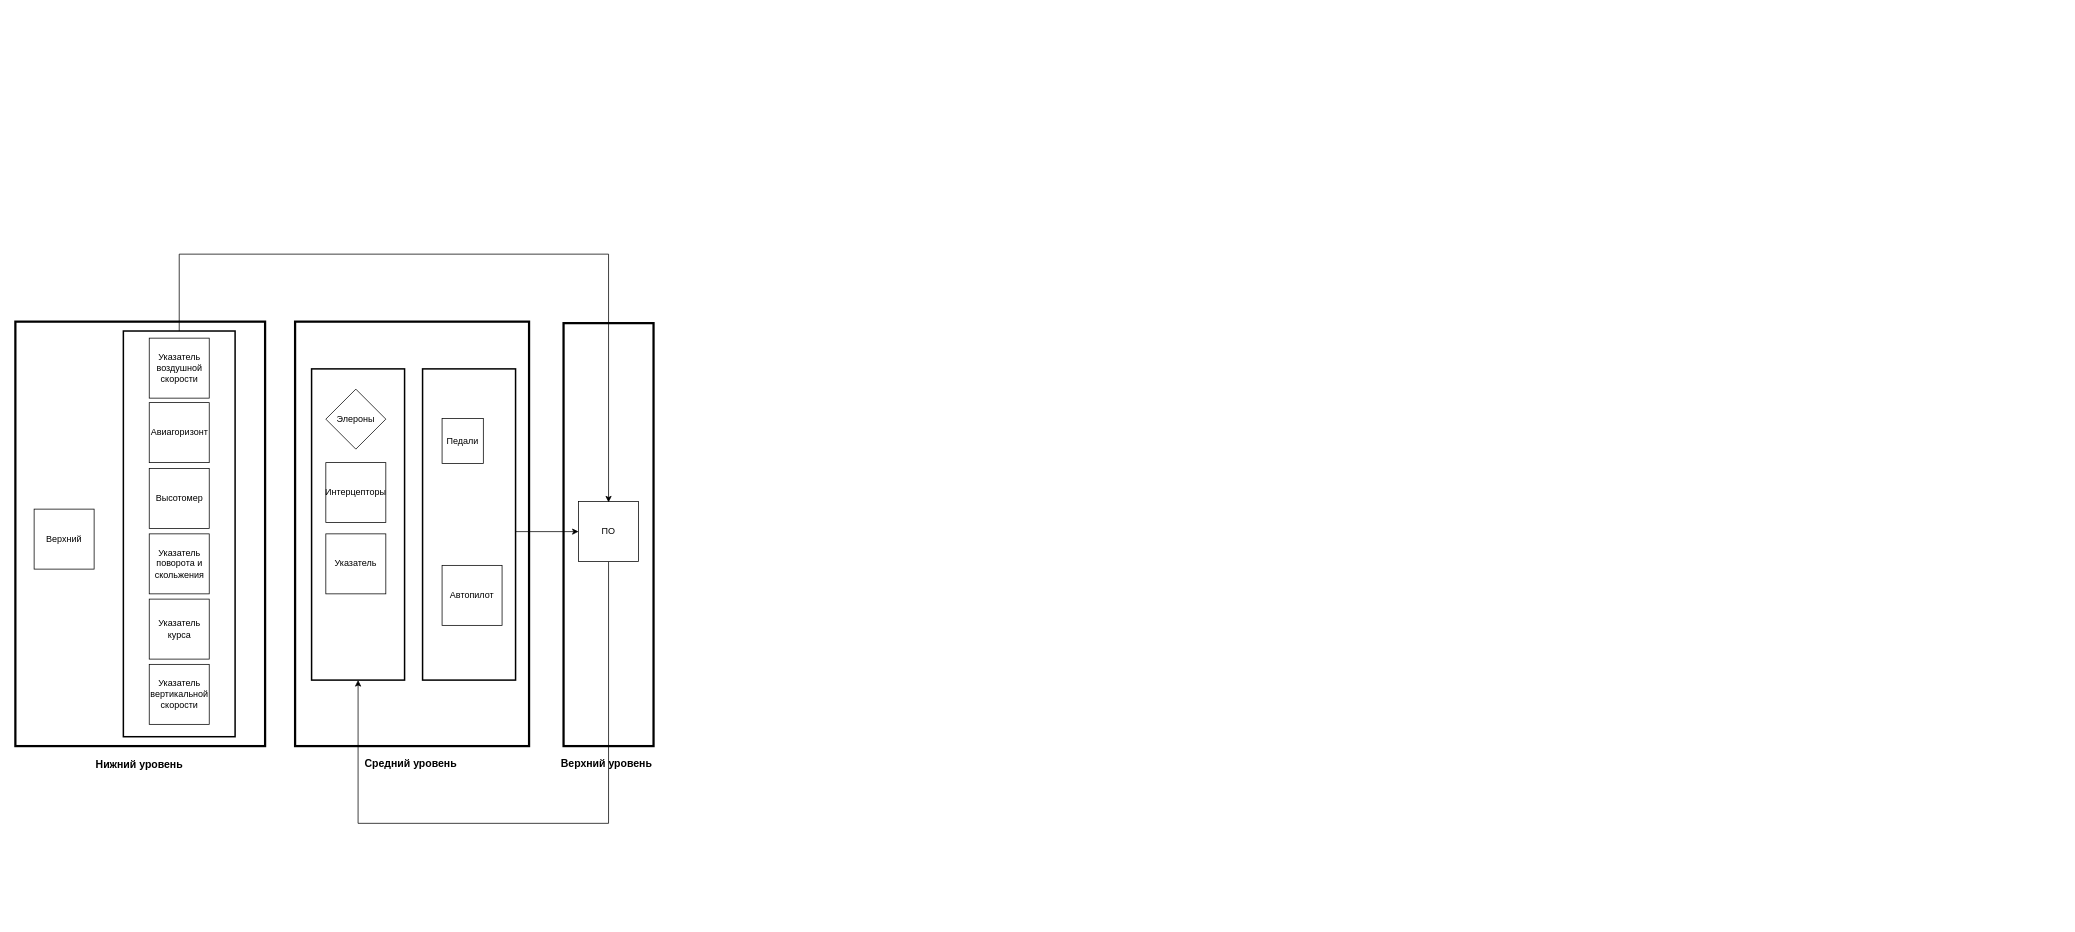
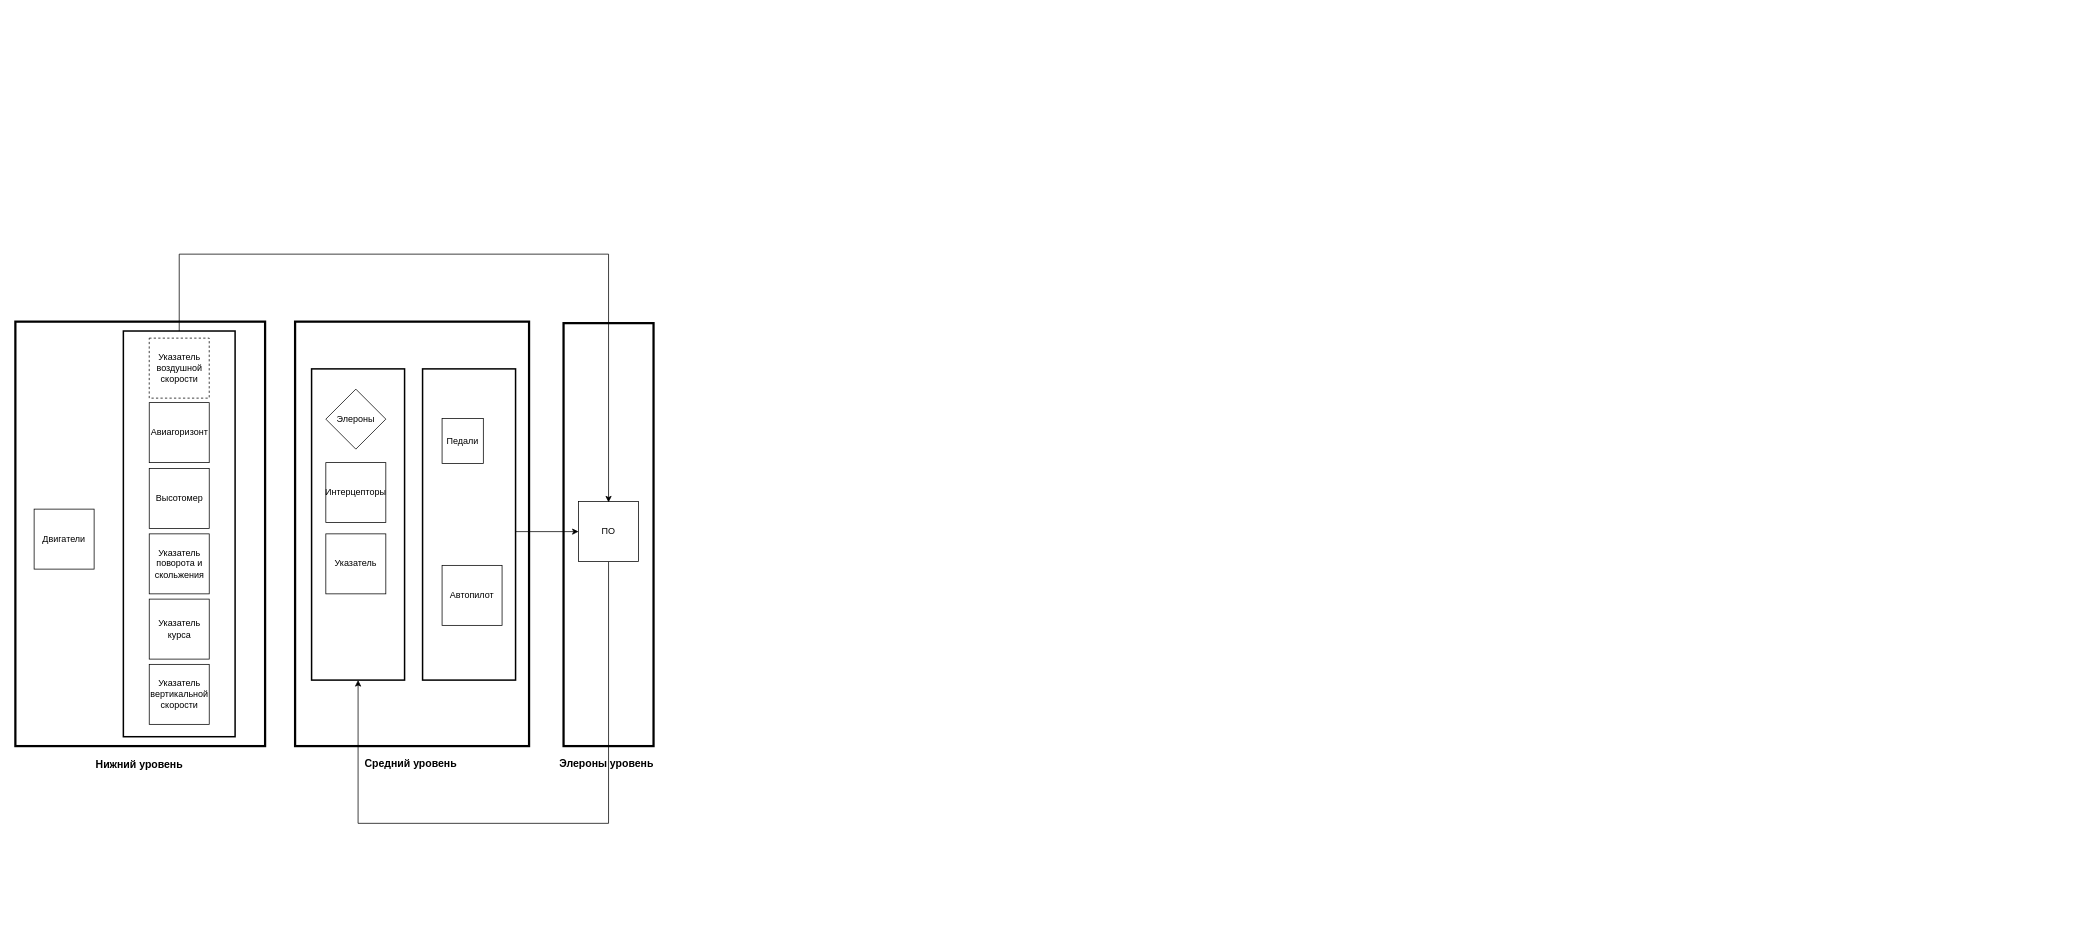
  <mxCell id="0" />
  <mxCell id="1" parent="0" />
  <mxCell id="2" value="" style="rounded=0;whiteSpace=wrap;html=1;strokeWidth=3;" vertex="1" parent="1"><mxGeometry x="751" y="430" width="120" height="564" as="geometry" /></mxCell>
  <mxCell id="3" value="" style="rounded=0;whiteSpace=wrap;html=1;strokeWidth=3;" vertex="1" parent="1"><mxGeometry x="393" y="428" width="312" height="566" as="geometry" /></mxCell>
  <mxCell id="4" style="edgeStyle=orthogonalEdgeStyle;rounded=0;orthogonalLoop=1;jettySize=auto;html=1;" edge="1" parent="1" source="5" target="16"><mxGeometry relative="1" as="geometry"><Array as="points"><mxPoint x="706" y="708" /><mxPoint x="706" y="708" /></Array></mxGeometry></mxCell>
  <mxCell id="5" value="" style="rounded=0;whiteSpace=wrap;html=1;strokeWidth=2;" vertex="1" parent="1"><mxGeometry x="563" y="491" width="124" height="415" as="geometry" /></mxCell>
  <mxCell id="6" value="" style="rounded=0;whiteSpace=wrap;html=1;strokeWidth=2;" vertex="1" parent="1"><mxGeometry x="415" y="491" width="124" height="415" as="geometry" /></mxCell>
  <mxCell id="7" value="" style="rounded=0;whiteSpace=wrap;html=1;strokeWidth=3;" vertex="1" parent="1"><mxGeometry x="20" y="428" width="333" height="566" as="geometry" /></mxCell>
  <mxCell id="8" value="" style="shape=image;verticalLabelPosition=bottom;labelBackgroundColor=default;verticalAlign=top;aspect=fixed;imageAspect=0;image=https://www.osp.ru/FileStorage/ARTICLE/Otkrytye_sistemy._SUBD/2014-11/09_14/13166970/Otkrytye_sistemy._SUBD_3_(829).png;" vertex="1" parent="1"><mxGeometry x="1963" y="61" width="782" height="958" as="geometry" /></mxCell>
  <mxCell id="9" value="" style="shape=image;verticalLabelPosition=bottom;labelBackgroundColor=default;verticalAlign=top;aspect=fixed;imageAspect=0;image=https://fips.edrid.ru/images/rid/dc/98/d5/d47a66015aebc753b0bd2beabf5d92ce.jpg;" vertex="1" parent="1"><mxGeometry x="1118" y="20" width="849" height="1200" as="geometry" /></mxCell>
  <mxCell id="10" value="&lt;font style=&quot;font-size: 14px;&quot;&gt;&lt;b&gt;Нижний уровень&lt;/b&gt;&lt;/font&gt;" style="text;html=1;align=center;verticalAlign=middle;resizable=0;points=[];autosize=1;strokeColor=none;fillColor=none;strokeWidth=2;" vertex="1" parent="1"><mxGeometry x="118" y="1004" width="134" height="29" as="geometry" /></mxCell>
  <mxCell id="11" value="&lt;font style=&quot;font-size: 14px;&quot;&gt;&lt;b&gt;Средний уровень&lt;/b&gt;&lt;/font&gt;" style="text;html=1;align=center;verticalAlign=middle;resizable=0;points=[];autosize=1;strokeColor=none;fillColor=none;" vertex="1" parent="1"><mxGeometry x="476" y="1002" width="141" height="29" as="geometry" /></mxCell>
- <mxCell id="12" value="&lt;font style=&quot;font-size: 14px;&quot;&gt;&lt;b&gt;Верхний уровень&lt;/b&gt;&lt;/font&gt;" style="text;html=1;align=center;verticalAlign=middle;resizable=0;points=[];autosize=1;strokeColor=none;fillColor=none;" vertex="1" parent="1"><mxGeometry x="738" y="1002" width="140" height="29" as="geometry" /></mxCell>
+ <mxCell id="12" value="&lt;font style=&quot;font-size: 14px;&quot;&gt;&lt;b&gt;Элероны уровень&lt;/b&gt;&lt;/font&gt;" style="text;html=1;align=center;verticalAlign=middle;resizable=0;points=[];autosize=1;strokeColor=none;fillColor=none;" vertex="1" parent="1"><mxGeometry x="738" y="1002" width="140" height="29" as="geometry" /></mxCell>
  <mxCell id="13" value="Элероны" style="rhombus;whiteSpace=wrap;html=1;aspect=fixed;" vertex="1" parent="1"><mxGeometry x="434" y="518" width="80" height="80" as="geometry" /></mxCell>
  <mxCell id="14" value="Интерцепторы" style="whiteSpace=wrap;html=1;aspect=fixed;" vertex="1" parent="1"><mxGeometry x="434" y="616" width="80" height="80" as="geometry" /></mxCell>
  <mxCell id="15" style="edgeStyle=orthogonalEdgeStyle;rounded=0;orthogonalLoop=1;jettySize=auto;html=1;entryX=0.5;entryY=1;entryDx=0;entryDy=0;" edge="1" parent="1" source="16" target="6"><mxGeometry relative="1" as="geometry"><Array as="points"><mxPoint x="811" y="1097" /><mxPoint x="477" y="1097" /></Array></mxGeometry></mxCell>
  <mxCell id="16" value="ПО" style="whiteSpace=wrap;html=1;aspect=fixed;" vertex="1" parent="1"><mxGeometry x="771" y="668" width="80" height="80" as="geometry" /></mxCell>
  <mxCell id="17" style="edgeStyle=orthogonalEdgeStyle;rounded=0;orthogonalLoop=1;jettySize=auto;html=1;" edge="1" parent="1" source="18"><mxGeometry relative="1" as="geometry"><mxPoint x="811" y="669" as="targetPoint" /><Array as="points"><mxPoint x="239" y="338" /><mxPoint x="811" y="338" /></Array></mxGeometry></mxCell>
  <mxCell id="18" value="" style="rounded=0;whiteSpace=wrap;html=1;strokeWidth=2;" vertex="1" parent="1"><mxGeometry x="164" y="440.5" width="149" height="541" as="geometry" /></mxCell>
  <mxCell id="19" value="Педали" style="whiteSpace=wrap;html=1;aspect=fixed;" vertex="1" parent="1"><mxGeometry x="589" y="557" width="55" height="60" as="geometry" /></mxCell>
  <mxCell id="20" value="Указатель" style="whiteSpace=wrap;html=1;aspect=fixed;" vertex="1" parent="1"><mxGeometry x="434" y="711" width="80" height="80" as="geometry" /></mxCell>
- <mxCell id="21" value="Верхний" style="whiteSpace=wrap;html=1;aspect=fixed;" vertex="1" parent="1"><mxGeometry x="45" y="678" width="80" height="80" as="geometry" /></mxCell>
+ <mxCell id="21" value="Двигатели" style="whiteSpace=wrap;html=1;aspect=fixed;" vertex="1" parent="1"><mxGeometry x="45" y="678" width="80" height="80" as="geometry" /></mxCell>
  <mxCell id="22" value="Автопилот" style="whiteSpace=wrap;html=1;aspect=fixed;" vertex="1" parent="1"><mxGeometry x="589" y="753" width="80" height="80" as="geometry" /></mxCell>
- <mxCell id="23" value="Указатель воздушной скорости" style="whiteSpace=wrap;html=1;aspect=fixed;" vertex="1" parent="1"><mxGeometry x="198.5" y="450" width="80" height="80" as="geometry" /></mxCell>
+ <mxCell id="23" value="Указатель воздушной скорости" style="whiteSpace=wrap;html=1;aspect=fixed;dashed=1;" vertex="1" parent="1"><mxGeometry x="198.5" y="450" width="80" height="80" as="geometry" /></mxCell>
  <mxCell id="24" value="Авиагоризонт" style="whiteSpace=wrap;html=1;aspect=fixed;" vertex="1" parent="1"><mxGeometry x="198.5" y="536" width="80" height="80" as="geometry" /></mxCell>
  <mxCell id="25" value="Высотомер" style="whiteSpace=wrap;html=1;aspect=fixed;" vertex="1" parent="1"><mxGeometry x="198.5" y="624" width="80" height="80" as="geometry" /></mxCell>
  <mxCell id="26" value="Указатель поворота и скольжения" style="whiteSpace=wrap;html=1;aspect=fixed;" vertex="1" parent="1"><mxGeometry x="198.5" y="711" width="80" height="80" as="geometry" /></mxCell>
  <mxCell id="27" value="Указатель курса" style="whiteSpace=wrap;html=1;aspect=fixed;" vertex="1" parent="1"><mxGeometry x="198.5" y="798" width="80" height="80" as="geometry" /></mxCell>
  <mxCell id="28" value="Указатель вертикальной скорости" style="whiteSpace=wrap;html=1;aspect=fixed;" vertex="1" parent="1"><mxGeometry x="198.5" y="885" width="80" height="80" as="geometry" /></mxCell>
